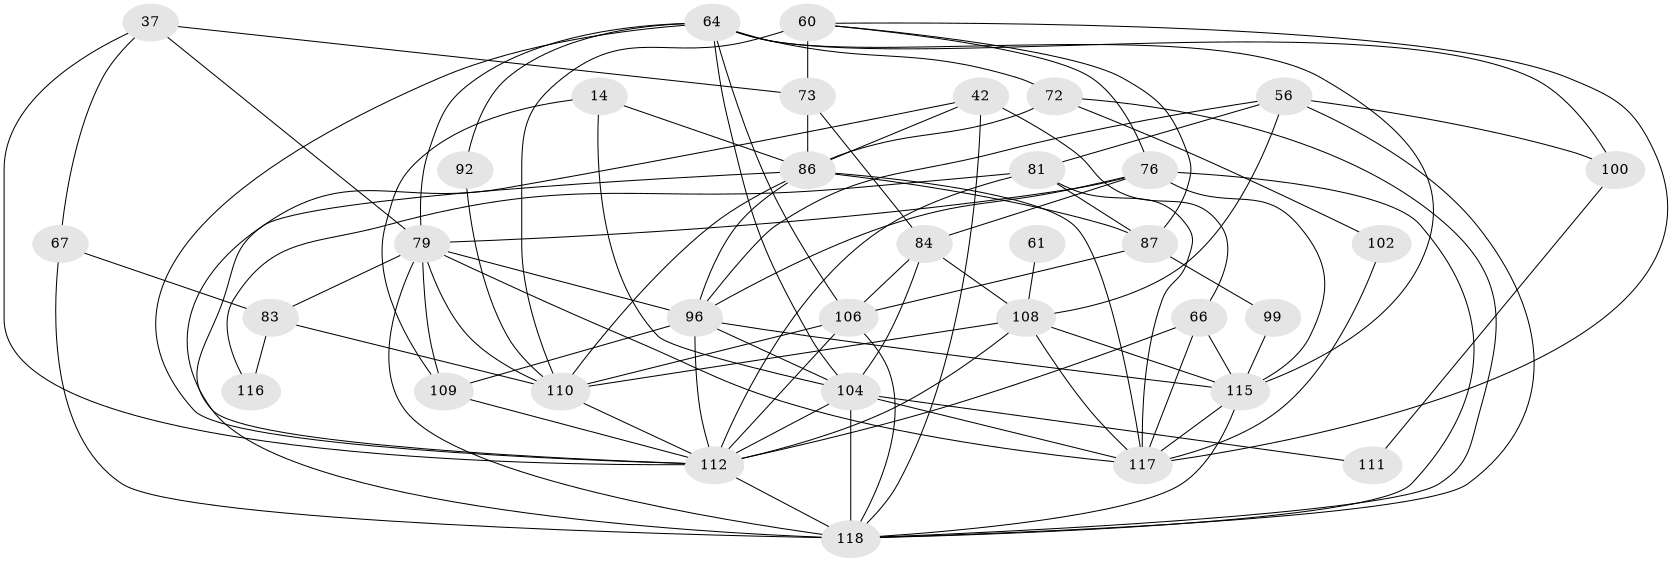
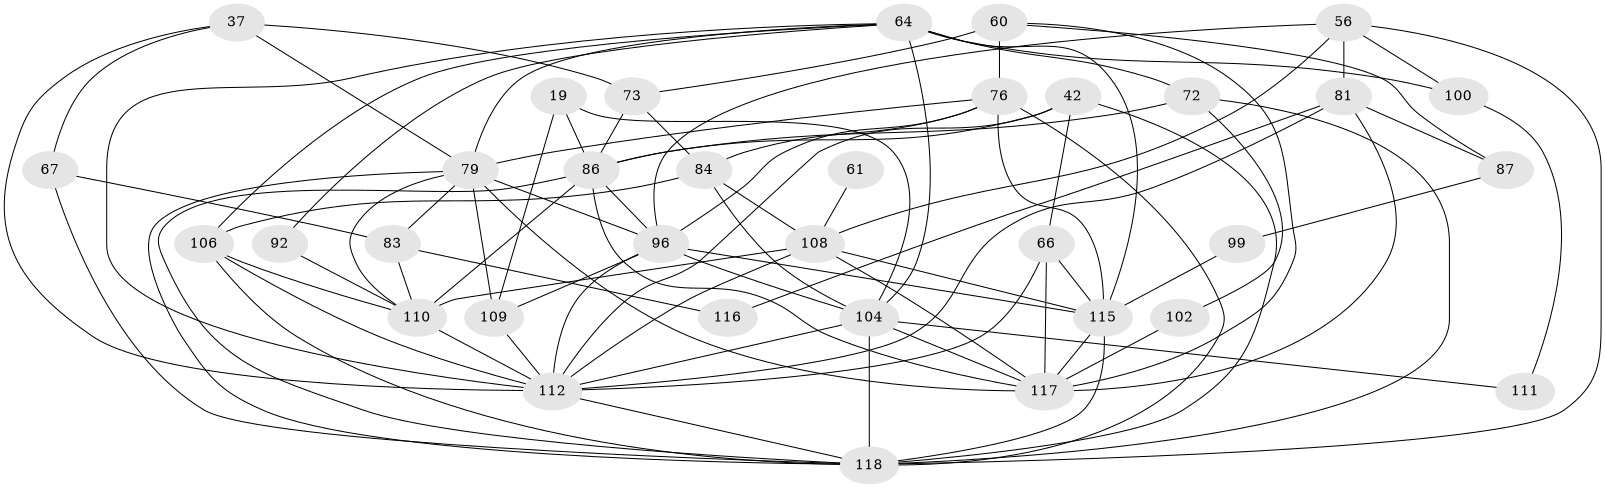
  graph {
    node [color=gray90 style=filled]
    86 [super="+4+10+28+68"]
    118 [super="+97+103"]
    96 [super="+71+78"]
    87 [super="+30"]
    110 [super="+90+94"]
    117 [super="+75"]
-   19 [label=14]
+   19
    104 [super="+53+70"]
    109 [super="+80"]
    112 [super="+88+95+107"]
    111
    67 [super="+8+40"]
    83 [super="+62"]
    37
    73 [super="+41"]
    79 [super="+54+57"]
    84 [super="+6+13"]
    66 [super="+7"]
    115 [super="+11+89+113+46"]
    42
    56 [super="+52"]
    81 [super="+77"]
    100 [super="+85"]
    108 [super="+105+65"]
    116
    60 [super="+18+50"]
    76 [super="+45+14"]
    106 [super="+31+91"]
    99
    61
    64 [super="+39+55+26+49"]
    72 [super="+32+69"]
    92
    102
    86 -- 118
    86 -- 96 [weight=4]
-   86 -- 87
    86 -- 110
    86 -- 117 [weight=2]
    96 -- 104 [weight=3]
    96 -- 109
    96 -- 112 [weight=2]
    96 -- 115 [weight=3]
-   87 -- 106 [weight=2]
    87 -- 99
    110 -- 112 [weight=4]
    19 -- 86
    19 -- 104
    19 -- 109
    104 -- 118 [weight=3]
    104 -- 117 [weight=2]
    104 -- 112
    104 -- 111
    109 -- 112
    112 -- 118 [weight=3]
    67 -- 118
    67 -- 83 [weight=2]
    83 -- 110 [weight=2]
    83 -- 116
    37 -- 112
    37 -- 67
    37 -- 73
    37 -- 79
    73 -- 86 [weight=3]
    73 -- 84
    79 -- 118 [weight=2]
    79 -- 96
    79 -- 110
    79 -- 117
    79 -- 109
    79 -- 83
    84 -- 104
    84 -- 108 [weight=2]
    84 -- 106
    66 -- 117
    66 -- 112
    66 -- 115
    115 -- 118 [weight=3]
    115 -- 117 [weight=2]
    42 -- 86
    42 -- 118 [weight=2]
    42 -- 112
    42 -- 66 [weight=2]
    56 -- 118
    56 -- 96
    56 -- 81
    56 -- 100
    56 -- 108
    81 -- 87
    81 -- 117 [weight=2]
    81 -- 112 [weight=4]
    81 -- 116
    100 -- 111
    108 -- 110 [weight=2]
    108 -- 117
    108 -- 112
    108 -- 115 [weight=3]
    60 -- 87
-   60 -- 110 [weight=3]
    60 -- 117
    60 -- 73 [weight=2]
    60 -- 76
    76 -- 118
    76 -- 96 [weight=2]
    76 -- 79 [weight=2]
    76 -- 84 [weight=2]
    76 -- 115
    106 -- 118
    106 -- 110
    106 -- 112 [weight=3]
    99 -- 115
    61 -- 108
    64 -- 104 [weight=3]
    64 -- 112 [weight=2]
    64 -- 79 [weight=3]
    64 -- 115 [weight=2]
    64 -- 100 [weight=3]
    64 -- 106
    64 -- 72
    64 -- 92
    72 -- 86 [weight=2]
    72 -- 118
    72 -- 102
    92 -- 110
    102 -- 117
  }
